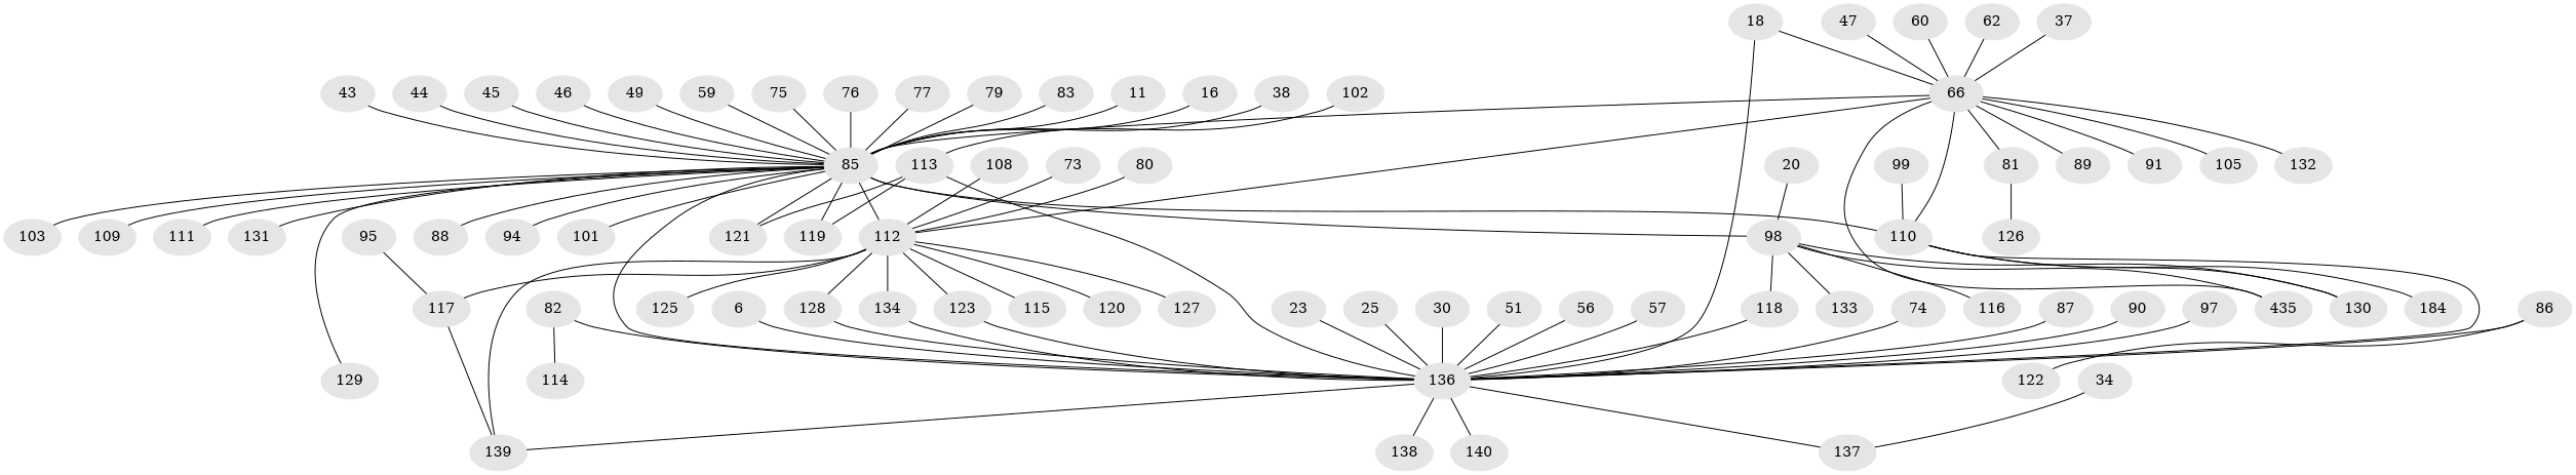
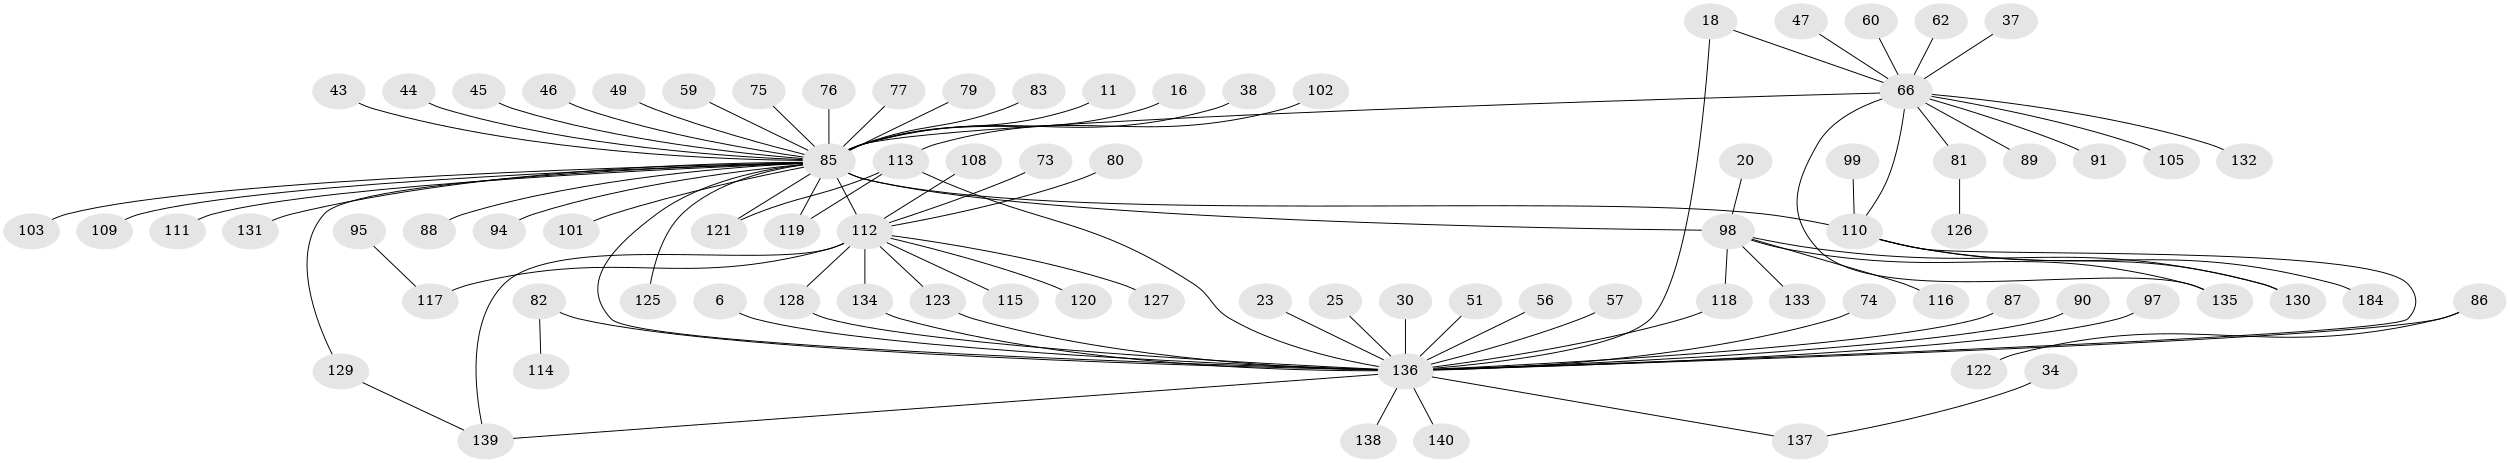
  graph {
    node [color=gray90 style=filled]
    136 [super="+35+63+68"]
    139 [super="+40"]
    137
    138
    140
    6
    85 [super="+29+2"]
    98 [super="+17+70+27"]
    110 [super="+48+9"]
    112 [super="+12+22+92+93"]
    88
    94
    101
    103 [super="+61"]
    109
    111
    119 [super="+71"]
    121
    129 [super="+64+108"]
    131
    11
    16
    66 [super="+4+31"]
    81
    89
    91
    105
    132
-   135 [label=435]
+   135
    18
    116
    118 [super="+69"]
    130 [super="+50+100"]
    133
    20
    23
    25
    30
    34
    37
    38
    43 [super="+36"]
    44 [super="+5"]
    45
    46
    47
    49
    51
    56 [super="+42"]
    57
    59 [super="+10"]
    60
    62
    n54 [label=184]
    126
    117 [super="+58"]
    115
    120
    123 [super="+33+55"]
    125
    127
    128
    134 [super="+96+107+104"]
    73 [super="+67"]
    74
    75
    76 [super="+32"]
    77
    79
    80
    82
    114
    83
    86 [super="+41+78"]
    122
    87
    90
    95
    97
    99
    113 [super="+54"]
    102
    n83 [label=108]
    136 -- 139
    136 -- 137
    136 -- 138
    136 -- 140
    6 -- 136
    85 -- 136 [weight=3]
    85 -- 98 [weight=4]
    85 -- 110 [weight=4]
    85 -- 112 [weight=8]
    85 -- 88
    85 -- 94
    85 -- 101
    85 -- 103
    85 -- 109
    85 -- 111
    85 -- 119
    85 -- 121
    85 -- 129
    85 -- 131
    98 -- 135
    98 -- 116
    98 -- 118
    98 -- 130
    98 -- 133
    110 -- 136
    110 -- 130
    110 -- n54
    112 -- 139 [weight=2]
    112 -- 117
    112 -- 115
    112 -- 120
    112 -- 123
-   112 -- 125
+   85 -- 125
    112 -- 127
    112 -- 128
    112 -- 134 [weight=2]
-   117 -- 139
+   129 -- 139
    11 -- 85
    16 -- 85
    66 -- 85 [weight=2]
    66 -- 110
-   66 -- 112
    66 -- 81
    66 -- 89
    66 -- 91
    66 -- 105
    66 -- 132
    66 -- 135
    81 -- 126
    18 -- 136
    18 -- 66
    118 -- 136
    20 -- 98
    23 -- 136
    25 -- 136
    30 -- 136
    34 -- 137
    37 -- 66
    38 -- 85
    43 -- 85
    44 -- 85
    45 -- 85
    46 -- 85
    47 -- 66
    49 -- 85
    51 -- 136
    56 -- 136
    57 -- 136
    59 -- 85
    60 -- 66
    62 -- 66
    123 -- 136
    128 -- 136
    134 -- 136
    73 -- 112
    74 -- 136
    75 -- 85
    76 -- 85 [weight=2]
    77 -- 85
    79 -- 85
    80 -- 112
    82 -- 136
    82 -- 114
    83 -- 85
    86 -- 136
    86 -- 122
    87 -- 136
    90 -- 136
    95 -- 117
    97 -- 136
    99 -- 110
    113 -- 136
    113 -- 119
    113 -- 121
    102 -- 113
    n83 -- 112
  }
